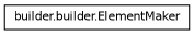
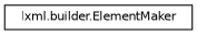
  digraph {
    rankdir=LR
-   n1 [color=black fillcolor=white fontname=Helvetica fontsize=10 height=0.2 label="builder.builder.ElementMaker" shape=record style=filled width=0.4]
+   n1 [color=black fillcolor=white fontname=Helvetica fontsize=10 height=0.2 label="lxml.builder.ElementMaker" shape=record style=filled width=0.4]
  }
